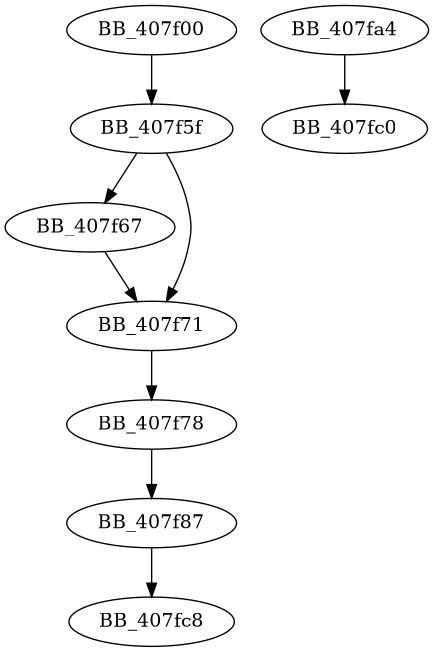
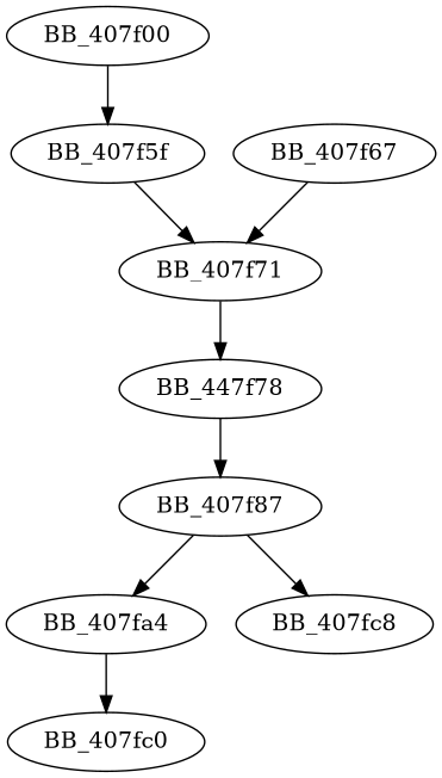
  digraph {
    BB_407f00
    BB_407f5f
    BB_407f67
    BB_407f71
-   BB_407f78
+   BB_407f78 [label=BB_447f78]
    BB_407f87
    BB_407fa4
    BB_407fc8
    BB_407fc0
    BB_407f00 -> BB_407f5f
-   BB_407f5f -> BB_407f67
    BB_407f5f -> BB_407f71
    BB_407f67 -> BB_407f71
    BB_407f71 -> BB_407f78
    BB_407f78 -> BB_407f87
+   BB_407f87 -> BB_407fa4
    BB_407f87 -> BB_407fc8
    BB_407fa4 -> BB_407fc0
  }
